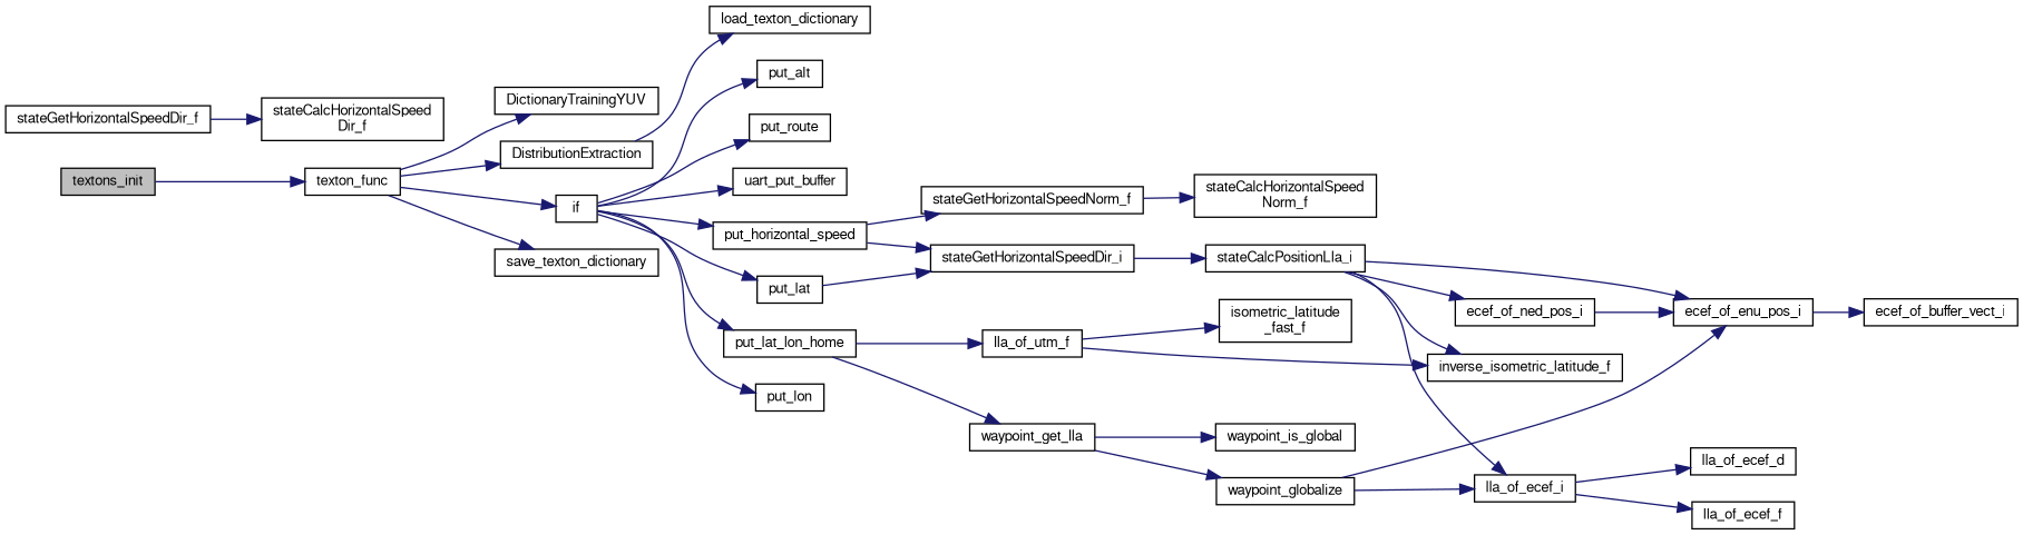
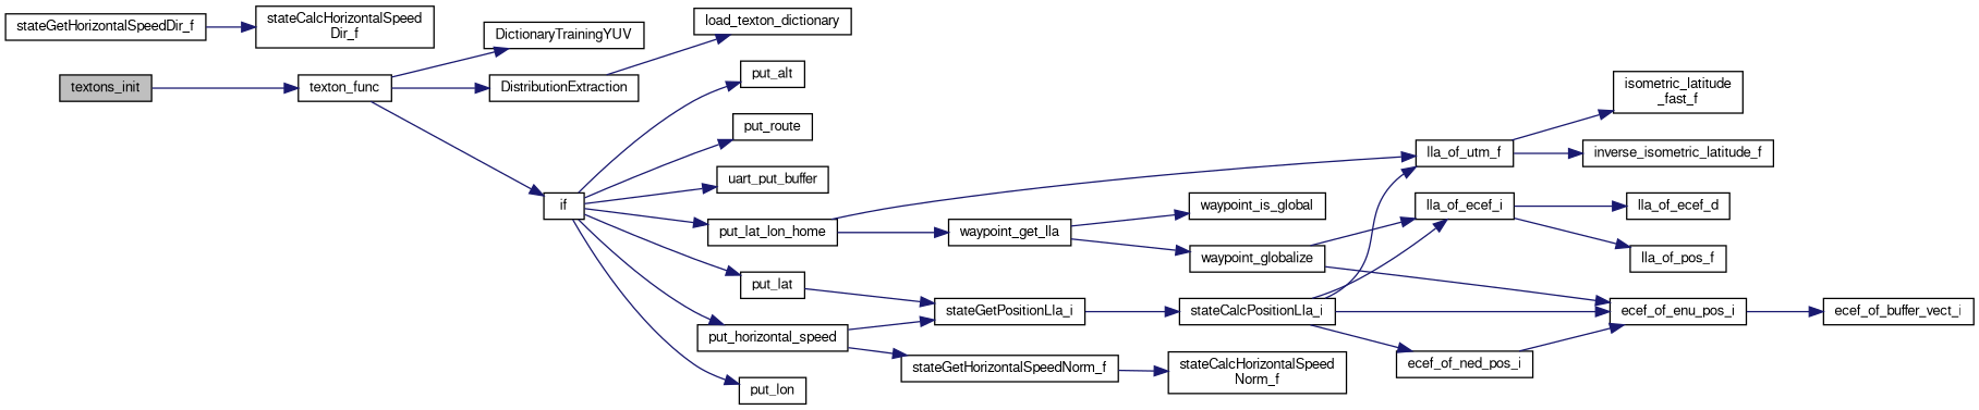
  digraph {
    rankdir=LR
    node [color=black fillcolor=white fontname=FreeSans fontsize=10 shape=record style=filled]
    edge [color=midnightblue fontname=FreeSans fontsize=10 labelfontname=FreeSans labelfontsize=10 style=solid]
    n1 [fillcolor=grey75 fontcolor=black height=0.2 label=textons_init width=0.4]
    n2 [height=0.2 label=texton_func width=0.4]
    n3 [height=0.2 label=DictionaryTrainingYUV width=0.4]
    n4 [height=0.2 label=DistributionExtraction width=0.4]
    n5 [height=0.2 label=if width=0.4]
-   n6 [height=0.2 label=save_texton_dictionary width=0.4]
    n7 [height=0.2 label=load_texton_dictionary width=0.4]
    n8 [height=0.2 label=put_lat width=0.4]
    n9 [height=0.2 label=put_lon width=0.4]
    n10 [height=0.2 label=put_alt width=0.4]
    n11 [height=0.2 label=put_lat_lon_home width=0.4]
    n12 [height=0.2 label=put_route width=0.4]
    n13 [height=0.2 label=put_horizontal_speed width=0.4]
    n14 [height=0.2 label=uart_put_buffer width=0.4]
-   n15 [height=0.2 label=stateGetHorizontalSpeedDir_i width=0.4]
+   n15 [height=0.2 label=stateGetPositionLla_i width=0.4]
    n16 [height=0.2 label=lla_of_utm_f width=0.4]
    n17 [height=0.2 label=waypoint_get_lla width=0.4]
    n18 [height=0.2 label=stateGetHorizontalSpeedNorm_f width=0.4]
    n19 [height=0.2 label=stateCalcPositionLla_i width=0.4]
    n20 [height=0.2 label=lla_of_ecef_i width=0.4]
    n21 [height=0.2 label=ecef_of_ned_pos_i width=0.4]
    n22 [height=0.2 label=ecef_of_enu_pos_i width=0.4]
-   n23 [height=0.2 label=lla_of_ecef_f width=0.4]
+   n23 [height=0.2 label=lla_of_pos_f width=0.4]
    n24 [height=0.2 label=lla_of_ecef_d width=0.4]
    n25 [height=0.2 label=inverse_isometric_latitude_f width=0.4]
    n26 [height=0.2 label="isometric_latitude\l_fast_f" width=0.4]
    n27 [height=0.2 label=ecef_of_buffer_vect_i width=0.4]
    n28 [height=0.2 label=waypoint_is_global width=0.4]
    n29 [height=0.2 label=waypoint_globalize width=0.4]
    n30 [height=0.2 label=stateGetHorizontalSpeedDir_f width=0.4]
    n31 [height=0.2 label="stateCalcHorizontalSpeed\lDir_f" width=0.4]
    n32 [height=0.2 label="stateCalcHorizontalSpeed\lNorm_f" width=0.4]
    n1 -> n2
    n2 -> n3
    n2 -> n4
    n2 -> n5
-   n2 -> n6
    n4 -> n7
    n5 -> n8
    n5 -> n9
    n5 -> n10
    n5 -> n11
    n5 -> n12
    n5 -> n13
    n5 -> n14
    n8 -> n15
    n11 -> n16
    n11 -> n17
    n13 -> n15
    n13 -> n18
    n15 -> n19
    n16 -> n25
    n16 -> n26
    n17 -> n28
    n17 -> n29
    n18 -> n32
-   n19 -> n25
+   n19 -> n16
    n19 -> n20
    n19 -> n21
    n19 -> n22
    n20 -> n23
    n20 -> n24
    n21 -> n22
    n22 -> n27
    n29 -> n20
    n29 -> n22
    n30 -> n31
  }
